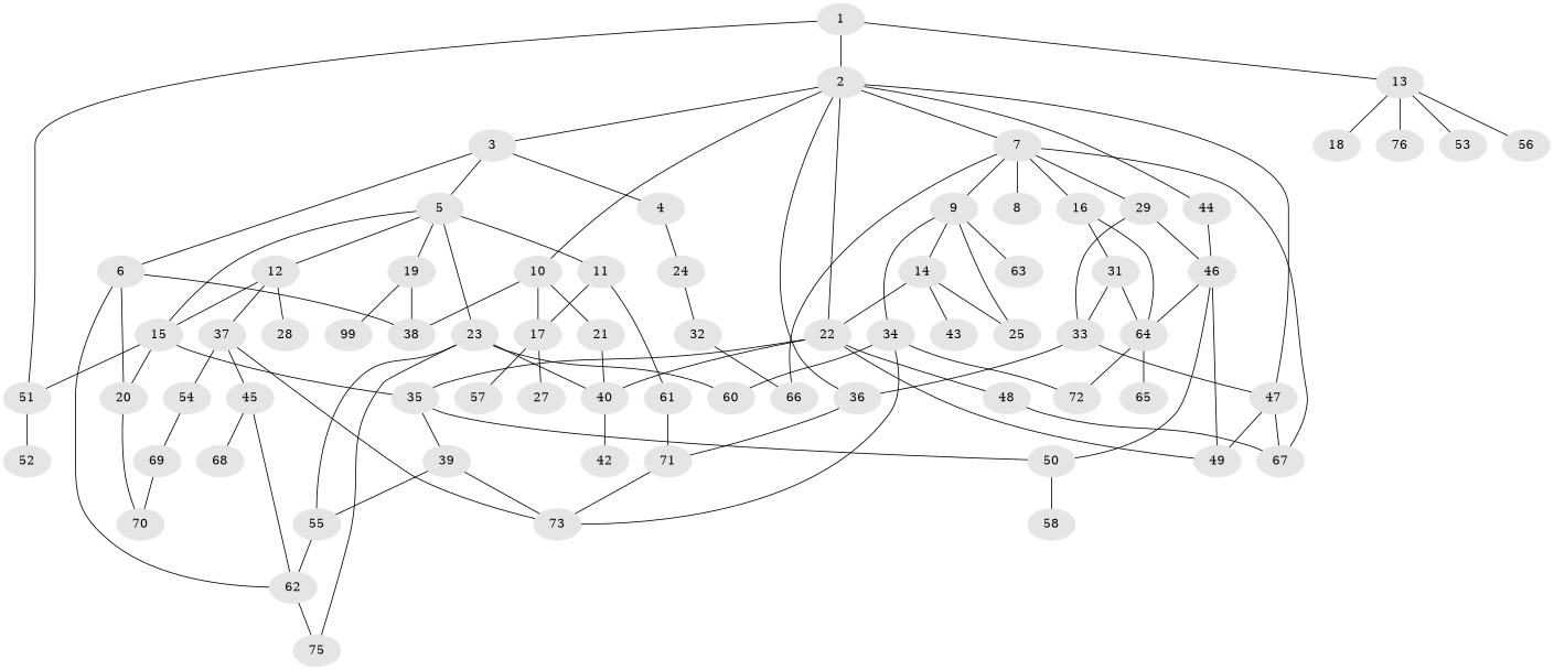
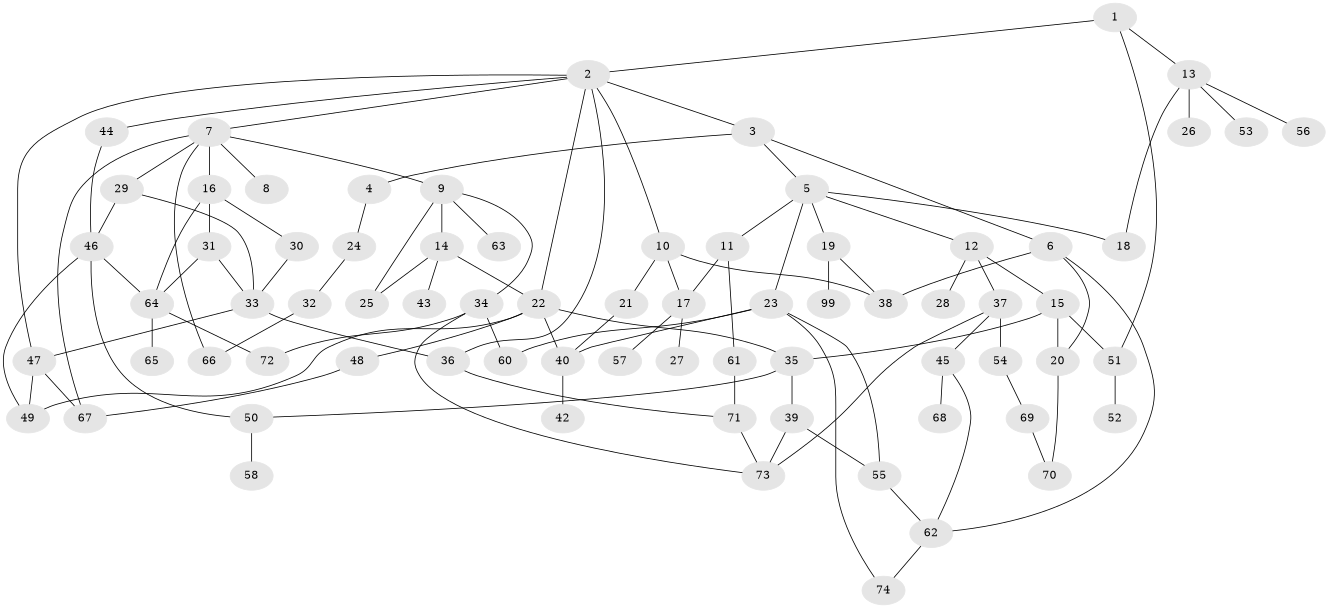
  graph {
    node [color=gray90 style=filled]
    1
    2
    13
    51
    3
    7
    10
    22
    36
    44
    47
    18
-   26 [label=76]
+   26
    53
    56
    52
    4
    5
    6
    8
    9
    16
    29
    66
    67
    38
    17
    21
    35
    40
    48
    49
    71
    46
    24
    11
    12
    19
    23
    62
    20
    32
    61
    15
    28
    37
    n47 [label=99]
    55
    60
-   74 [label=75]
+   74
    70
    14
    25
    34
    63
+   30
    31
    64
    33
    43
    72
    73
    50
    27
    57
    45
    54
    39
    65
    42
    58
    68
    69
    1 -- 2
    1 -- 13
    1 -- 51
    2 -- 3
    2 -- 7
    2 -- 10
    2 -- 22
    2 -- 36
    2 -- 44
    2 -- 47
    13 -- 18
    13 -- 26
    13 -- 53
    13 -- 56
    51 -- 52
    3 -- 4
    3 -- 5
    3 -- 6
    7 -- 8
    7 -- 9
    7 -- 16
    7 -- 29
    7 -- 66
    7 -- 67
    10 -- 38
    10 -- 17
    10 -- 21
    22 -- 35
    22 -- 40
    22 -- 48
    22 -- 49
    36 -- 71
    44 -- 46
    47 -- 67
    47 -- 49
    4 -- 24
-   5 -- 15
+   5 -- 18
    5 -- 11
    5 -- 12
    5 -- 19
    5 -- 23
    6 -- 38
    6 -- 62
    6 -- 20
    9 -- 14
    9 -- 25
    9 -- 34
    9 -- 63
+   16 -- 30
    16 -- 31
    16 -- 64
    29 -- 46
    29 -- 33
    17 -- 27
    17 -- 57
    21 -- 40
    35 -- 50
    35 -- 39
    40 -- 42
    48 -- 67
    71 -- 73
    46 -- 49
    46 -- 64
    46 -- 50
    24 -- 32
    11 -- 17
    11 -- 61
    12 -- 15
    12 -- 28
    12 -- 37
    19 -- 38
    19 -- n47
    23 -- 40
    23 -- 55
    23 -- 60
    23 -- 74
    62 -- 74
    20 -- 70
    32 -- 66
    61 -- 71
    15 -- 51
    15 -- 35
    15 -- 20
    37 -- 73
    37 -- 45
    37 -- 54
    55 -- 62
    14 -- 22
    14 -- 25
    14 -- 43
    34 -- 60
    34 -- 72
    34 -- 73
+   30 -- 33
    31 -- 64
    31 -- 33
    64 -- 72
    64 -- 65
    33 -- 36
    33 -- 47
    50 -- 58
    45 -- 62
    45 -- 68
    54 -- 69
    39 -- 55
    39 -- 73
    69 -- 70
  }
